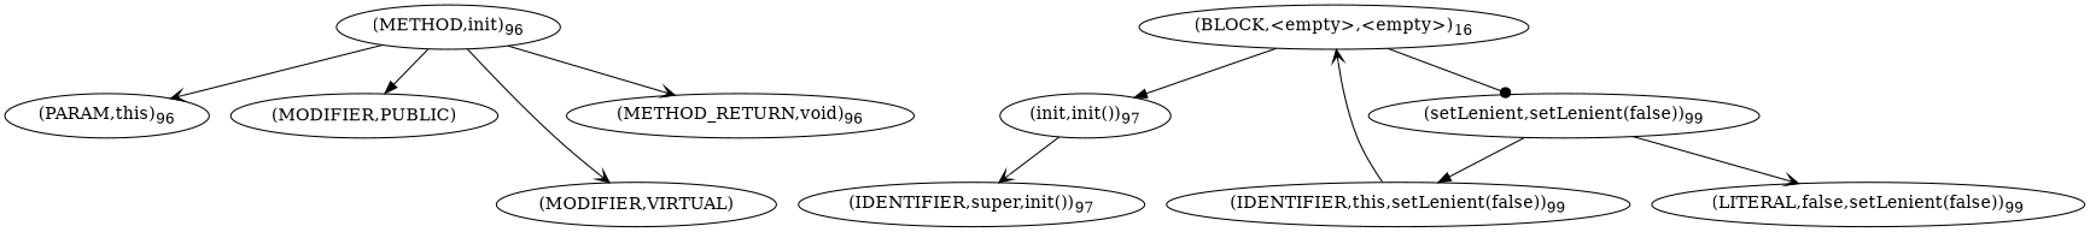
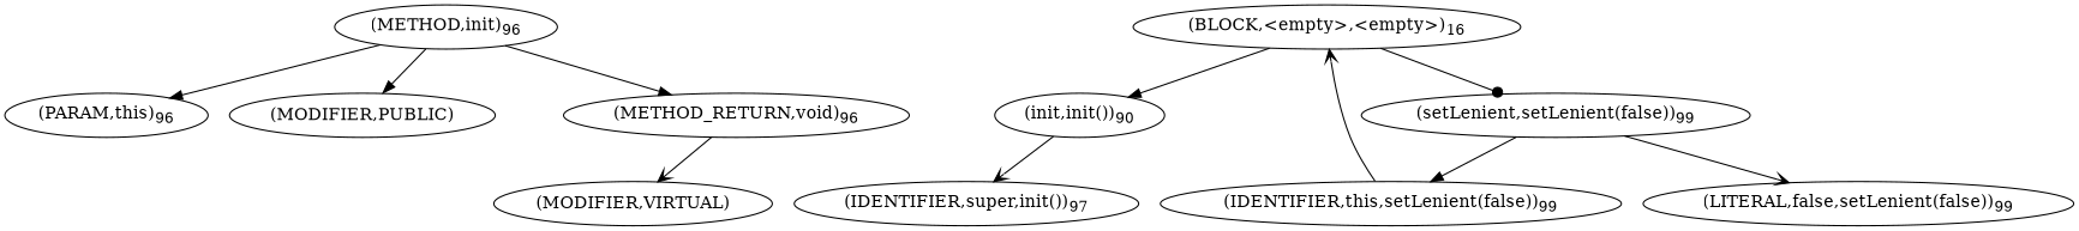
  digraph {
    edge [arrowhead=normal]
    n1 [label=<(METHOD,init)<SUB>96</SUB>>]
    n2 [label=<(PARAM,this)<SUB>96</SUB>>]
    n3 [label=<(MODIFIER,PUBLIC)>]
    n4 [label=<(MODIFIER,VIRTUAL)>]
    n5 [label=<(METHOD_RETURN,void)<SUB>96</SUB>>]
    n6 [label=<(BLOCK,&lt;empty&gt;,&lt;empty&gt;)<SUB>16</SUB>>]
-   n7 [label=<(init,init())<SUB>97</SUB>>]
+   n7 [label=<(init,init())<SUB>90</SUB>>]
    n8 [label=<(setLenient,setLenient(false))<SUB>99</SUB>>]
    n9 [label=<(IDENTIFIER,super,init())<SUB>97</SUB>>]
    n10 [label=<(IDENTIFIER,this,setLenient(false))<SUB>99</SUB>>]
    n11 [label=<(LITERAL,false,setLenient(false))<SUB>99</SUB>>]
-   n1 -> n2 [arrowhead=vee]
+   n1 -> n2
    n1 -> n3
-   n1 -> n4 [arrowhead=vee]
-   n1 -> n5 [arrowhead=vee]
+   n5 -> n4 [arrowhead=vee]
+   n1 -> n5
    n6 -> n7
    n6 -> n8 [arrowhead=dot]
    n7 -> n9 [arrowhead=vee]
    n8 -> n10
    n8 -> n11 [arrowhead=vee]
    n10 -> n6 [arrowhead=vee]
  }
